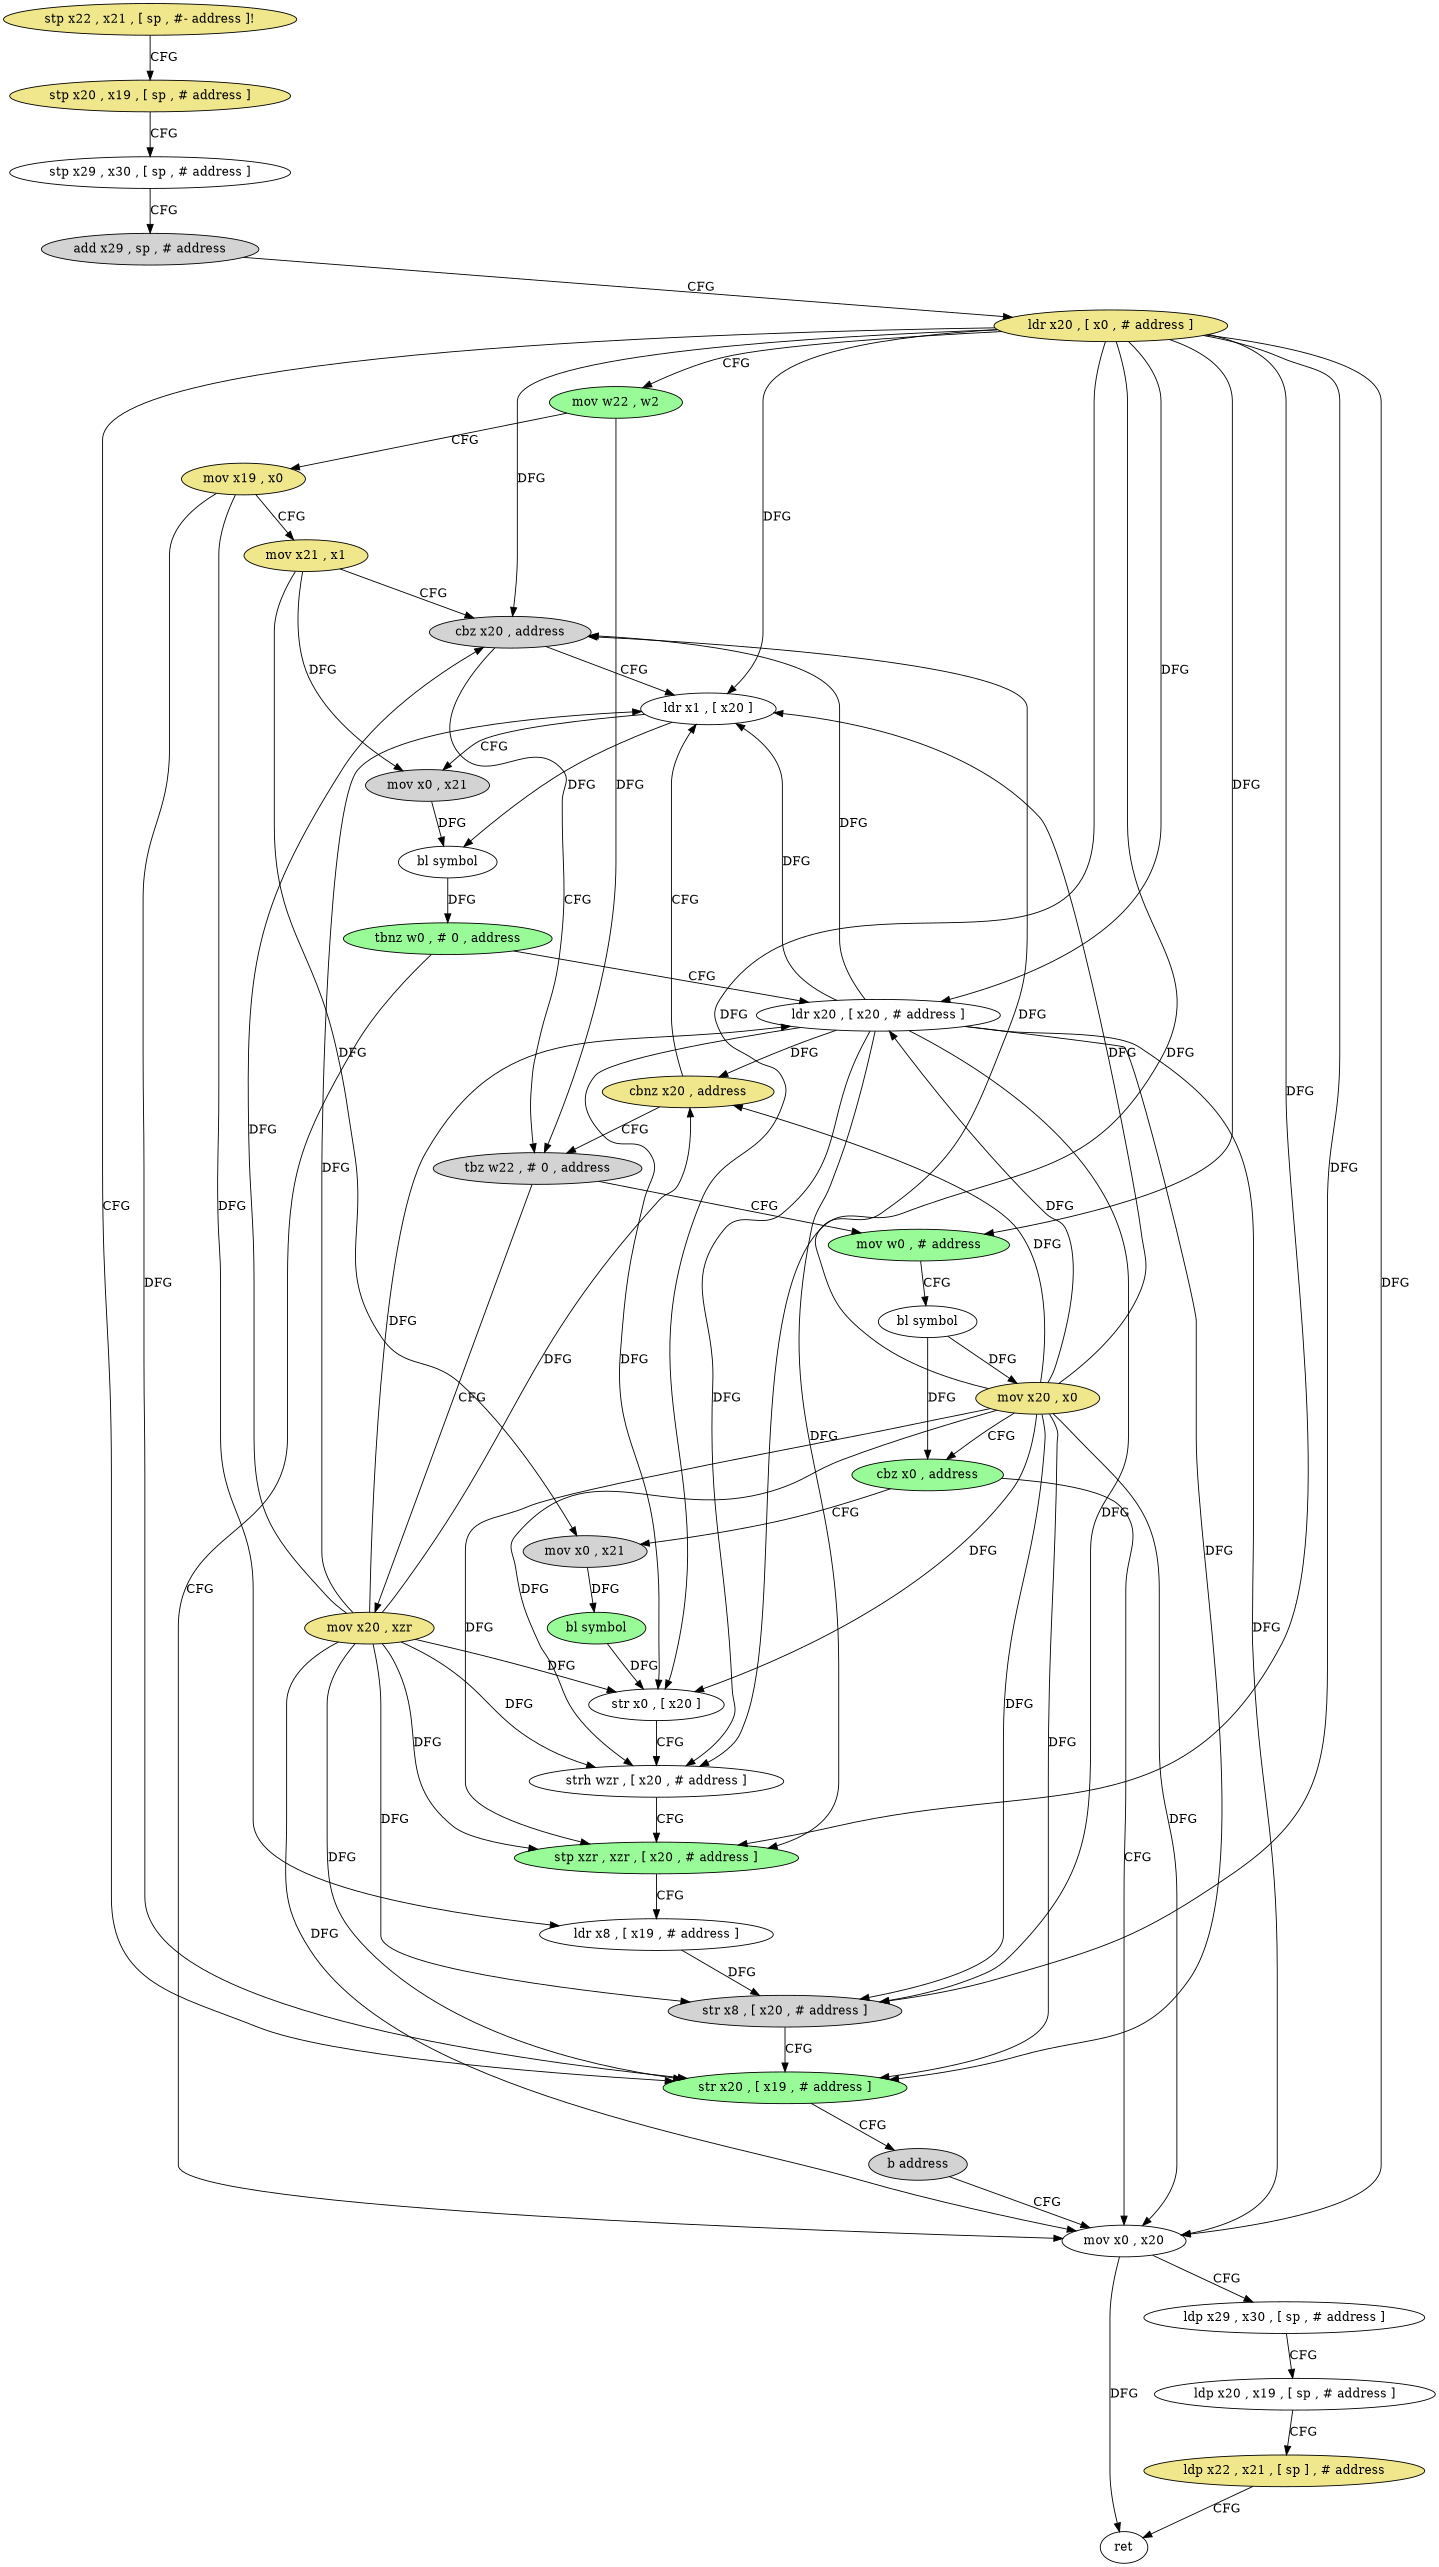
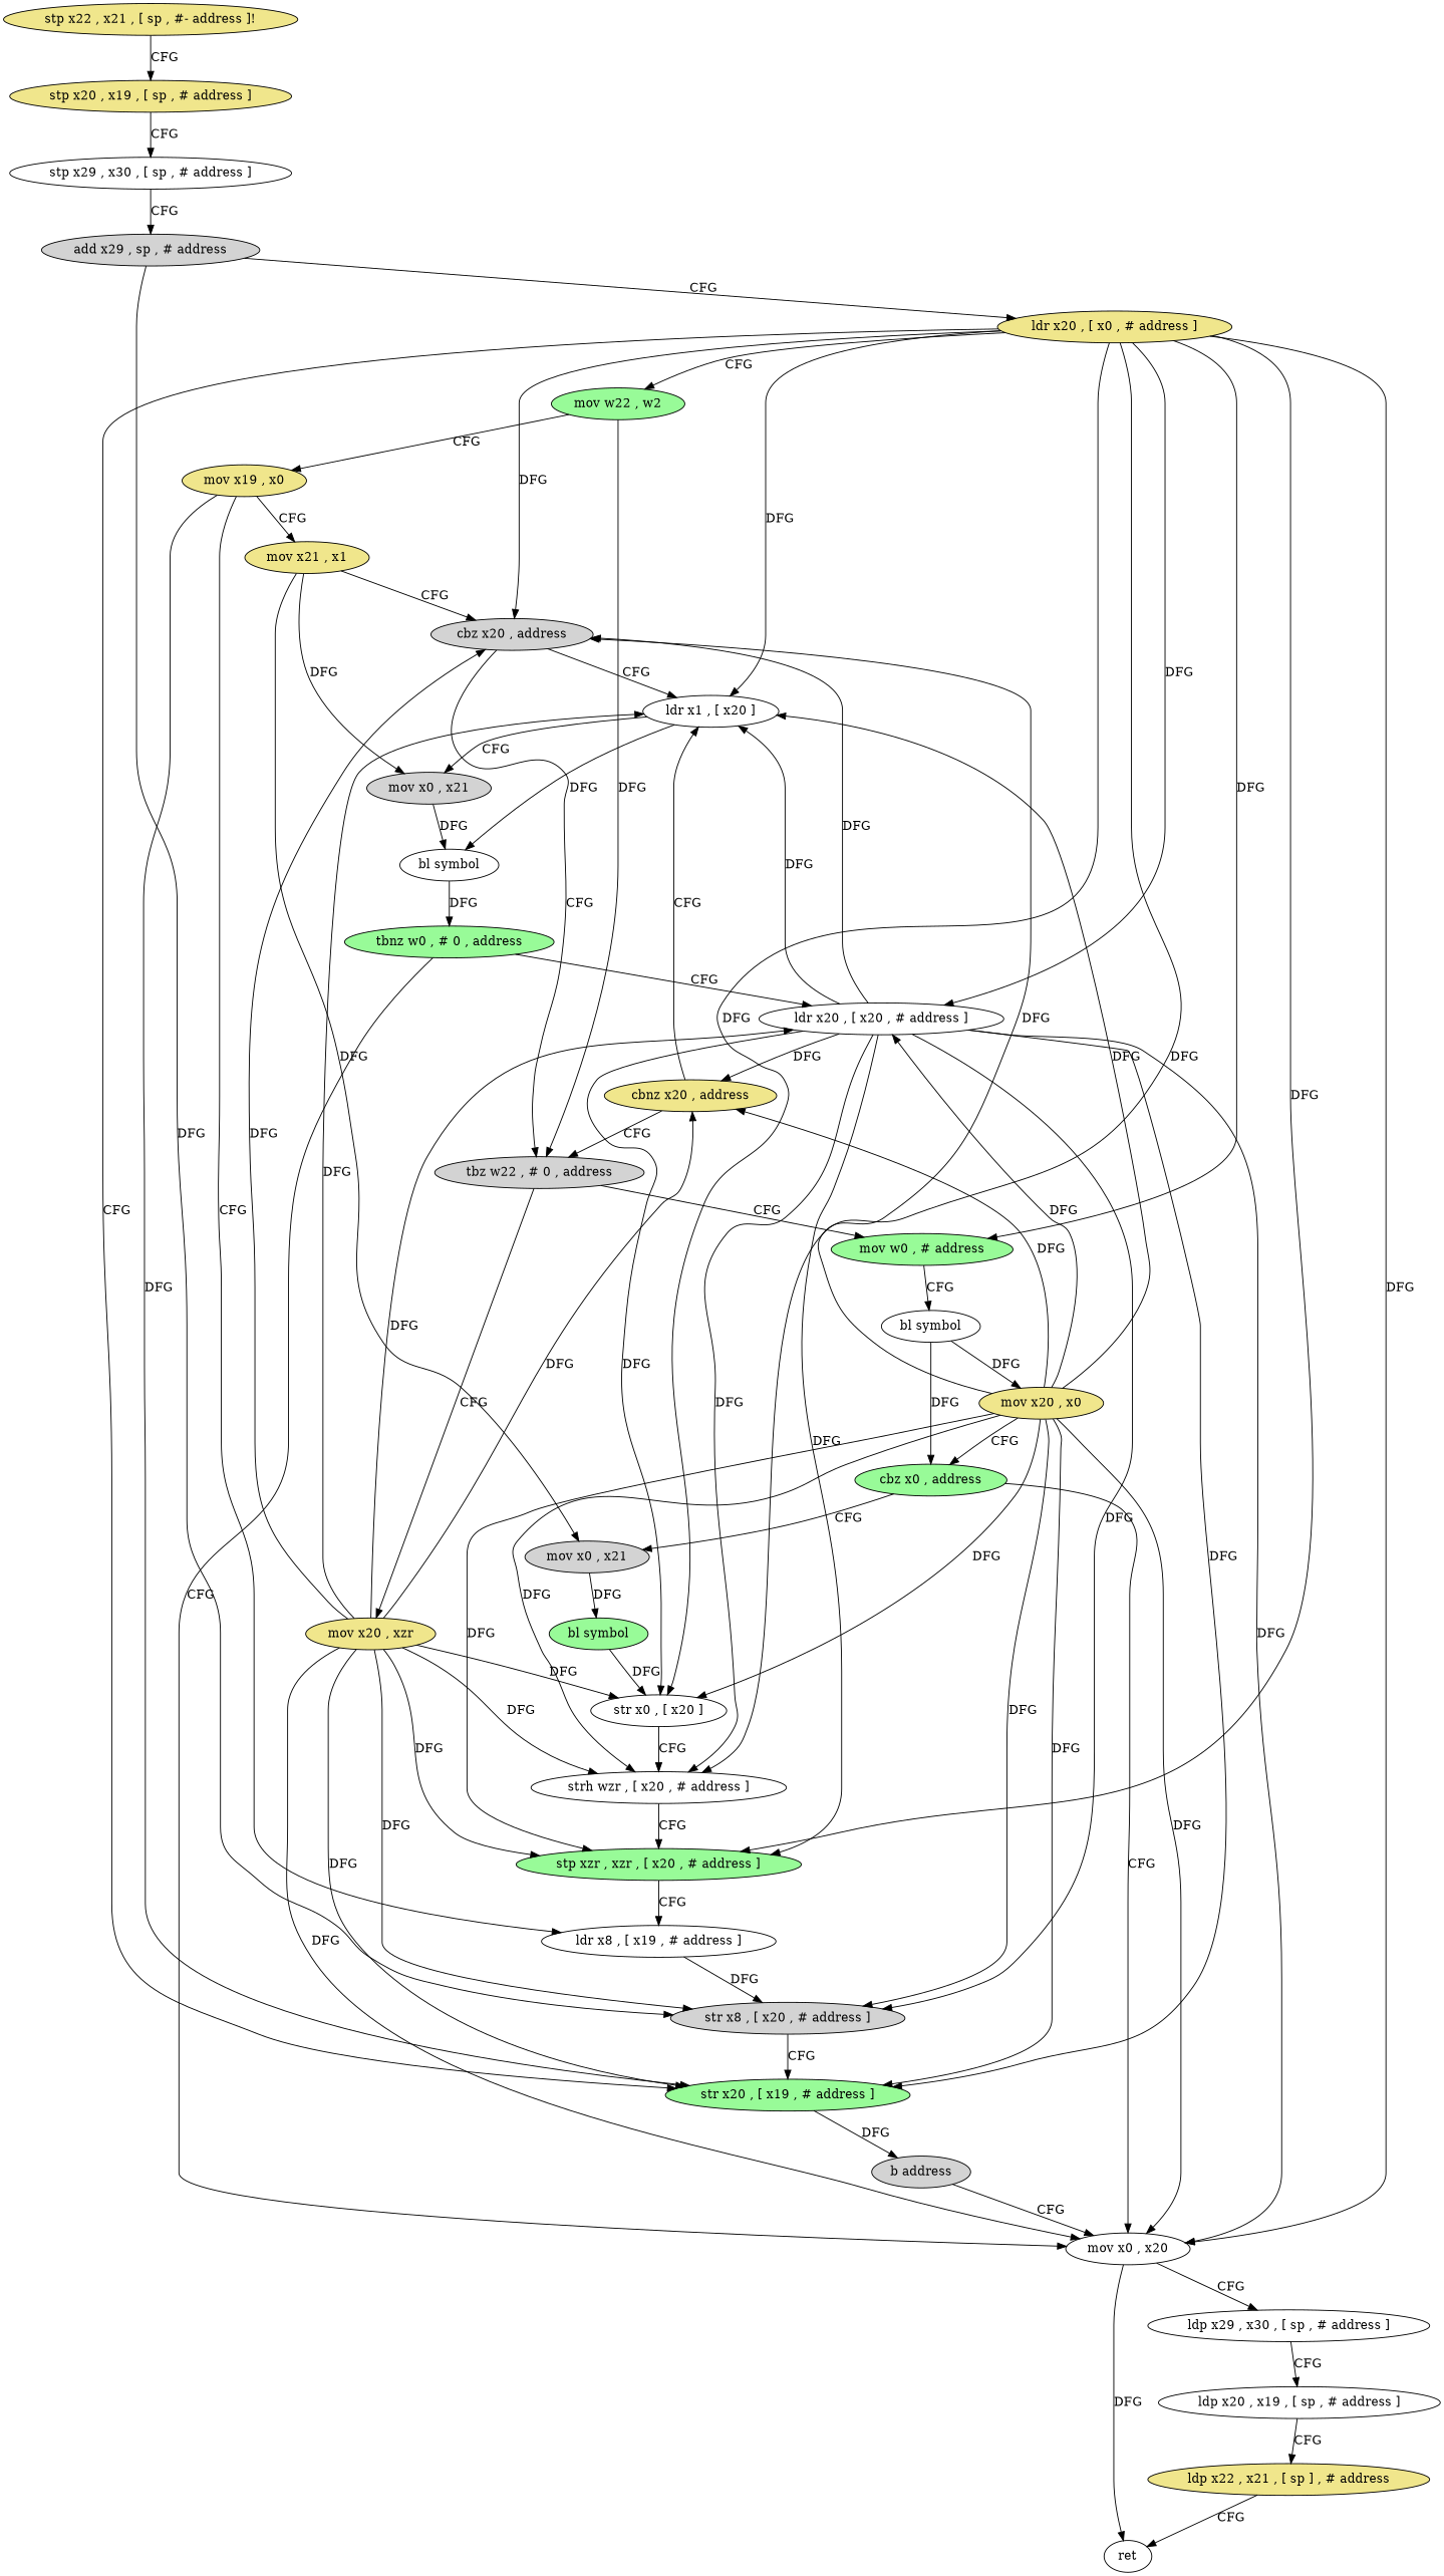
  digraph {
    node [fillcolor=white style=filled]
    n1 [fillcolor=khaki label="stp x22 , x21 , [ sp , #- address ]!"]
    n2 [fillcolor=khaki label="stp x20 , x19 , [ sp , # address ]"]
    n3 [label="stp x29 , x30 , [ sp , # address ]"]
    n4 [fillcolor=lightgrey label="add x29 , sp , # address"]
    n5 [fillcolor=khaki label="ldr x20 , [ x0 , # address ]"]
    n6 [fillcolor=palegreen label="mov w22 , w2"]
    n7 [fillcolor=lightgrey label="cbz x20 , address"]
    n8 [label="ldr x1 , [ x20 ]"]
    n9 [label="mov x0 , x20"]
    n10 [label="ldr x20 , [ x20 , # address ]"]
    n11 [label="str x0 , [ x20 ]"]
    n12 [label="strh wzr , [ x20 , # address ]"]
    n13 [fillcolor=palegreen label="stp xzr , xzr , [ x20 , # address ]"]
    n14 [fillcolor=lightgrey label="str x8 , [ x20 , # address ]"]
    n15 [fillcolor=palegreen label="str x20 , [ x19 , # address ]"]
    n16 [fillcolor=palegreen label="mov w0 , # address"]
    n17 [fillcolor=khaki label="mov x19 , x0"]
    n18 [fillcolor=lightgrey label="tbz w22 , # 0 , address"]
    n19 [fillcolor=lightgrey label="mov x0 , x21"]
    n20 [label="bl symbol"]
    n21 [label="ldp x29 , x30 , [ sp , # address ]"]
    n22 [label=ret]
    n23 [fillcolor=khaki label="cbnz x20 , address"]
    n24 [label="ldr x8 , [ x19 , # address ]"]
    n25 [fillcolor=lightgrey label="b address"]
    n26 [fillcolor=khaki label="mov x21 , x1"]
    n27 [fillcolor=khaki label="mov x20 , xzr"]
    n28 [fillcolor=lightgrey label="mov x0 , x21"]
    n29 [fillcolor=palegreen label="bl symbol"]
    n30 [label="bl symbol"]
    n31 [fillcolor=palegreen label="tbnz w0 , # 0 , address"]
    n32 [fillcolor=khaki label="mov x20 , x0"]
    n33 [fillcolor=palegreen label="cbz x0 , address"]
    n34 [label="ldp x20 , x19 , [ sp , # address ]"]
    n35 [fillcolor=khaki label="ldp x22 , x21 , [ sp ] , # address"]
    n1 -> n2 [label=CFG]
    n2 -> n3 [label=CFG]
    n3 -> n4 [label=CFG]
    n4 -> n5 [label=CFG]
    n5 -> n6 [label=CFG]
    n5 -> n7 [label=DFG]
    n5 -> n8 [label=DFG]
    n5 -> n9 [label=DFG]
    n5 -> n10 [label=DFG]
    n5 -> n11 [label=DFG]
    n5 -> n12 [label=DFG]
    n5 -> n13 [label=DFG]
-   n5 -> n14 [label=DFG]
+   n4 -> n14 [label=DFG]
    n5 -> n15 [label=CFG]
    n5 -> n16 [label=DFG]
    n6 -> n17 [label=CFG]
    n6 -> n18 [label=DFG]
    n7 -> n8 [label=CFG]
    n7 -> n18 [label=CFG]
    n8 -> n19 [label=CFG]
    n8 -> n20 [label=DFG]
    n9 -> n21 [label=CFG]
    n9 -> n22 [label=DFG]
    n10 -> n7 [label=DFG]
    n10 -> n8 [label=DFG]
    n10 -> n9 [label=DFG]
    n10 -> n11 [label=DFG]
    n10 -> n12 [label=DFG]
    n10 -> n13 [label=DFG]
    n10 -> n14 [label=DFG]
    n10 -> n15 [label=DFG]
    n10 -> n23 [label=DFG]
    n11 -> n12 [label=CFG]
    n12 -> n13 [label=CFG]
    n13 -> n24 [label=CFG]
    n14 -> n15 [label=CFG]
-   n15 -> n25 [label=CFG]
+   n15 -> n25 [label=DFG]
    n16 -> n30 [label=CFG]
    n17 -> n15 [label=DFG]
-   n17 -> n24 [label=DFG]
+   n17 -> n24 [label=CFG]
    n17 -> n26 [label=CFG]
    n18 -> n16 [label=CFG]
    n18 -> n27 [label=CFG]
    n19 -> n20 [label=DFG]
    n20 -> n31 [label=DFG]
    n21 -> n34 [label=CFG]
    n23 -> n8 [label=CFG]
    n23 -> n18 [label=CFG]
    n24 -> n14 [label=DFG]
    n25 -> n9 [label=CFG]
    n26 -> n7 [label=CFG]
    n26 -> n19 [label=DFG]
    n26 -> n28 [label=DFG]
    n27 -> n7 [label=DFG]
    n27 -> n8 [label=DFG]
    n27 -> n9 [label=DFG]
    n27 -> n10 [label=DFG]
    n27 -> n11 [label=DFG]
    n27 -> n12 [label=DFG]
    n27 -> n13 [label=DFG]
    n27 -> n14 [label=DFG]
    n27 -> n15 [label=DFG]
    n27 -> n23 [label=DFG]
    n28 -> n29 [label=DFG]
    n29 -> n11 [label=DFG]
    n30 -> n32 [label=DFG]
    n30 -> n33 [label=DFG]
    n31 -> n9 [label=CFG]
    n31 -> n10 [label=CFG]
    n32 -> n7 [label=DFG]
    n32 -> n8 [label=DFG]
    n32 -> n9 [label=DFG]
    n32 -> n10 [label=DFG]
    n32 -> n11 [label=DFG]
    n32 -> n12 [label=DFG]
    n32 -> n13 [label=DFG]
    n32 -> n14 [label=DFG]
    n32 -> n15 [label=DFG]
    n32 -> n23 [label=DFG]
    n32 -> n33 [label=CFG]
    n33 -> n9 [label=CFG]
    n33 -> n28 [label=CFG]
    n34 -> n35 [label=CFG]
    n35 -> n22 [label=CFG]
  }
